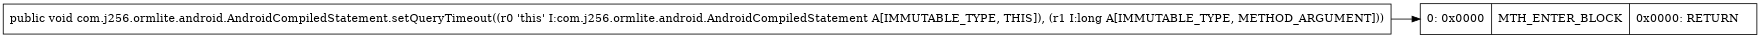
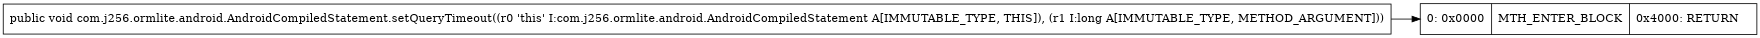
  digraph {
    rankdir=LR
    node [shape=record]
-   n1 [label="{0\:\ 0x0000|MTH_ENTER_BLOCK\l|0x0000: RETURN   \l}"]
+   n1 [label="{0\:\ 0x0000|MTH_ENTER_BLOCK\l|0x4000: RETURN   \l}"]
    n2 [label="{public void com.j256.ormlite.android.AndroidCompiledStatement.setQueryTimeout((r0 'this' I:com.j256.ormlite.android.AndroidCompiledStatement A[IMMUTABLE_TYPE, THIS]), (r1 I:long A[IMMUTABLE_TYPE, METHOD_ARGUMENT])) }"]
    n2 -> n1
  }
